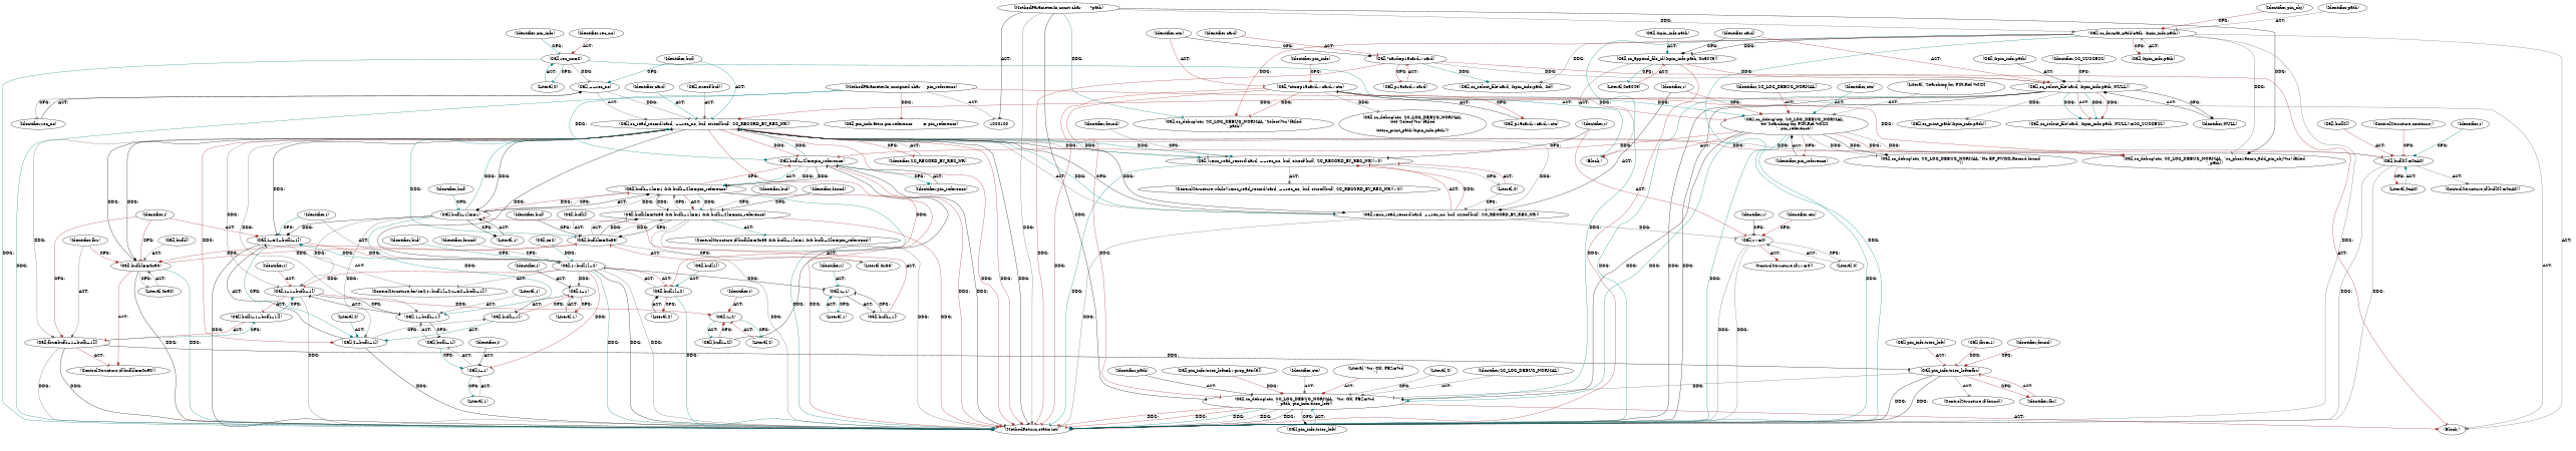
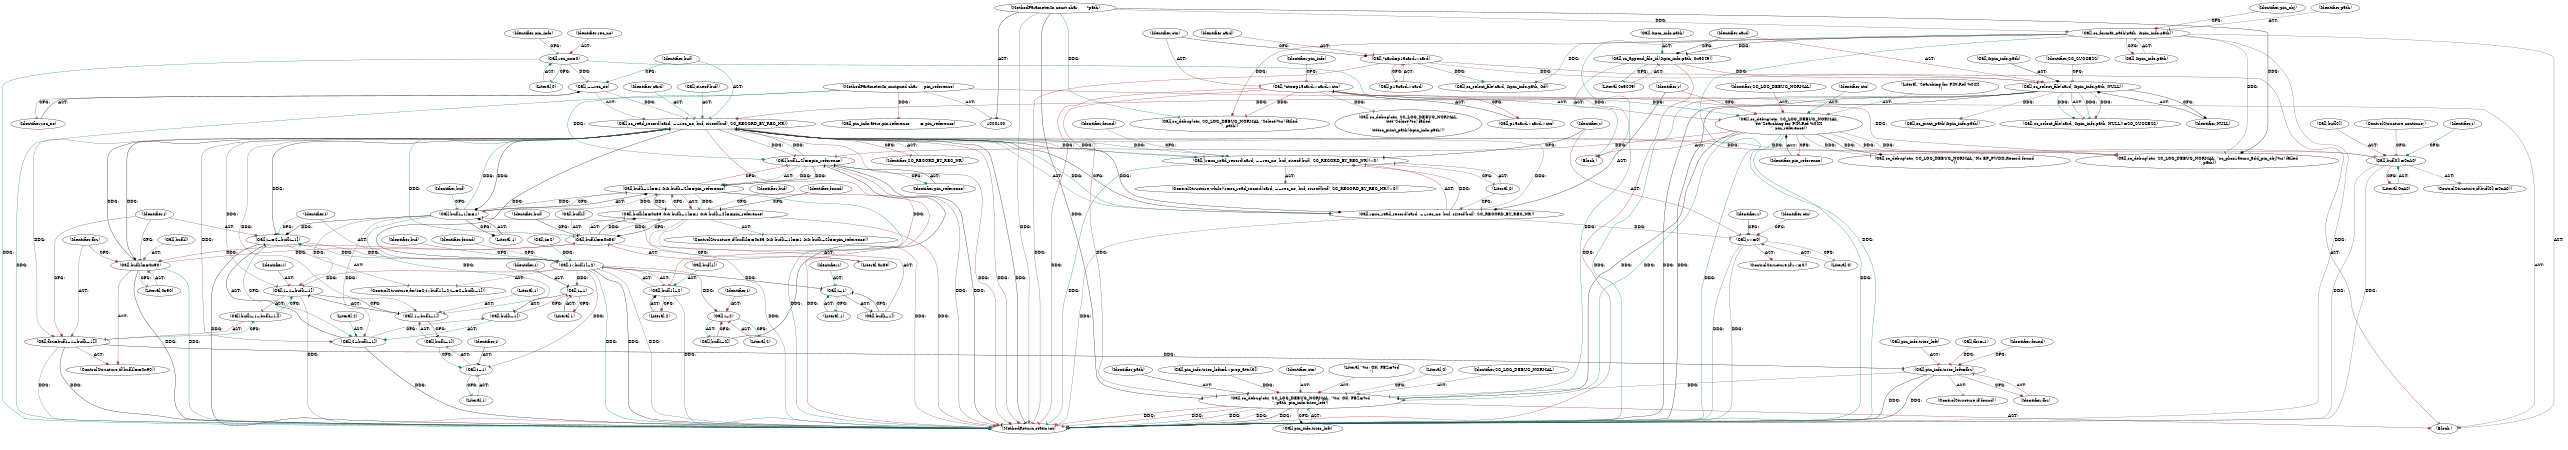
  digraph {
    edge [arrowhead=tee color=brown]
    n1 [label="(Call,sc_read_record(card, ++rec_no, buf, sizeof(buf), SC_RECORD_BY_REC_NR))"]
    n2 [label="(Call,buf[0]!=0xA0)"]
    n3 [label="(Call,buf[i+2]==pin_reference)"]
    n4 [label="(Call,buf[i]==0x90)"]
    n5 [label="(Call,buf[i]==0x83)"]
    n6 [label="(Call,buf[i+1]==1)"]
    n7 [label="(Call,(r=sc_read_record(card, ++rec_no, buf, sizeof(buf), SC_RECORD_BY_REC_NR))>0)"]
    n8 [label="(Call,r=sc_read_record(card, ++rec_no, buf, sizeof(buf), SC_RECORD_BY_REC_NR))"]
    n9 [label="(Call,i<buf[1]+2)"]
    n10 [label="(Call,i+=2+buf[i+1])"]
    n11 [label="(Call,i+1+buf[i+1])"]
    n12 [label="(Call,buf[1]+2)"]
    n13 [label="(Call,2+buf[i+1])"]
    n14 [label="(Call,1+buf[i+1])"]
    n15 [label="(Call,fbz=buf[i+1+buf[i+1]])"]
    n16 [label="(Identifier,SC_RECORD_BY_REC_NR)"]
    n17 [label="(MethodReturn,static int)"]
    n18 [label="(ControlStructure,if(buf[0]!=0xA0))"]
    n19 [label="(Literal,0xA0)"]
    n20 [label="(Call,buf[i+1]==1 && buf[i+2]==pin_reference)"]
    n21 [label="(Identifier,pin_reference)"]
    n22 [label="(Literal,0x90)"]
    n23 [label="(ControlStructure,if(buf[i]==0x90))"]
    n24 [label="(Call,buf[i]==0x83 && buf[i+1]==1 && buf[i+2]==pin_reference)"]
    n25 [label="(Literal,0x83)"]
    n26 [label="(Literal,1)"]
    n27 [label="(Literal,0)"]
    n28 [label="(ControlStructure,while((r=sc_read_record(card, ++rec_no, buf, sizeof(buf), SC_RECORD_BY_REC_NR))>0))"]
    n29 [label="(Call,r<=0)"]
    n30 [label="(Call,i+1)"]
    n31 [label="(Call,i+1)"]
    n32 [label="(Call,i+2)"]
    n33 [label="(Call,i+1)"]
    n34 [label="(ControlStructure,for(i=2;i<buf[1]+2;i+=2+buf[i+1]))"]
    n35 [label="(Call,buf[i+1+buf[i+1]])"]
    n36 [label="(Literal,2)"]
    n37 [label="(Call,buf[i+1])"]
    n38 [label="(Call,buf[i+1])"]
    n39 [label="(Call,pin_info.tries_left=fbz)"]
    n40 [label="(Call,sc_select_file(card, &pin_info.path, NULL))"]
    n41 [label="(Call,sc_select_file(card, &pin_info.path, NULL)!=SC_SUCCESS)"]
    n42 [label="(Identifier,NULL)"]
    n43 [label="(Call,sc_print_path(&pin_info.path))"]
    n44 [label="(Call,*card=p15card->card)"]
    n45 [label="(Call,sc_select_file(card, &pin_info.path, &f))"]
    n46 [label="(Call,p15card->card)"]
    n47 [label="(Block,)"]
    n48 [label="(Call,sc_append_file_id(&pin_info.path, 0x5049))"]
    n49 [label="(Literal,0x5049)"]
    n50 [label="(Block,)"]
    n51 [label="(Call,sc_format_path(path, &pin_info.path))"]
    n52 [label="(Call,sc_debug(ctx, SC_LOG_DEBUG_NORMAL, \"%s: OK, FBZ=%d\n\", path, pin_info.tries_left))"]
    n53 [label="(Call,sc_debug(ctx, SC_LOG_DEBUG_NORMAL,\"Select(%s) failed\n\", path))"]
    n54 [label="(Call,&pin_info.path)"]
    n55 [label="(Call,sc_debug(ctx, SC_LOG_DEBUG_NORMAL, \"sc_pkcs15emu_add_pin_obj(%s) failed\n\", path))"]
    n56 [label="(Call,pin_info.tries_left)"]
    n57 [label="(MethodParameterIn,const char       *path)"]
    1000100
    n59 [label="(Call,++rec_no)"]
    n60 [label="(Identifier,rec_no)"]
    n61 [label="(Call,rec_no=0)"]
    n62 [label="(Literal,0)"]
    n63 [label="(Call,sc_debug(ctx, SC_LOG_DEBUG_NORMAL,\n\t\t\t\"Searching for PIN-Ref %02X\n\", pin_reference))"]
    n64 [label="(Identifier,pin_reference)"]
    n65 [label="(Call,sc_debug(ctx, SC_LOG_DEBUG_NORMAL,\"No EF_PWDD-Record found\n\"))"]
    n66 [label="(Call,*ctx=p15card->card->ctx)"]
    n67 [label="(Call,sc_debug(ctx, SC_LOG_DEBUG_NORMAL,\n\t\t\t\t\"Select(%s) failed\n\",\n\t\t\t\tsc_print_path(&pin_info.path)))"]
    n68 [label="(Call,p15card->card->ctx)"]
    n69 [label="(MethodParameterIn,unsigned char     pin_reference)"]
    n70 [label="(Call,pin_info.attrs.pin.reference        = pin_reference)"]
    n71 [label="(ControlStructure,if(buf[i]==0x83 && buf[i+1]==1 && buf[i+2]==pin_reference))"]
    n72 [label="(ControlStructure,if(r<=0))"]
    n73 [label="(Literal,0)"]
    n74 [label="(Literal,1)"]
    n75 [label="(Literal,1)"]
    n76 [label="(Call,buf[i+1])"]
    n77 [label="(Call,buf[i+2])"]
    n78 [label="(Literal,2)"]
    n79 [label="(Literal,1)"]
    n80 [label="(ControlStructure,if(found))"]
    n81 [label="(Identifier,fbz)"]
    n82 [label="(Identifier,path)"]
    n83 [label="(Call,fbz=-1)"]
    n84 [label="(Identifier,found)"]
    n85 [label="(Identifier,card)"]
    n86 [label="(Identifier,rec_no)"]
    n87 [label="(Identifier,pin_obj)"]
    n88 [label="(Identifier,i)"]
    n89 [label="(Call,pin_info.tries_left=f->prop_attr[3])"]
    n90 [label="(Identifier,ctx)"]
    n91 [label="(Identifier,SC_LOG_DEBUG_NORMAL)"]
    n92 [label="(Identifier,buf)"]
    n93 [label="(Call,&pin_info.path)"]
    n94 [label="(Literal,\"%s: OK, FBZ=%d\n\")"]
    n95 [label="(Identifier,buf)"]
    n96 [label="(Identifier,card)"]
    n97 [label="(Literal,0)"]
    n98 [label="(Identifier,SC_LOG_DEBUG_NORMAL)"]
    n99 [label="(Literal,1)"]
    n100 [label="(Identifier,ctx)"]
    n101 [label="(Identifier,path)"]
    n102 [label="(Identifier,r)"]
    n103 [label="(Identifier,i)"]
    n104 [label="(Call,buf[i])"]
    n105 [label="(Identifier,found)"]
    n106 [label="(Identifier,buf)"]
    n107 [label="(Identifier,pin_info)"]
    n108 [label="(Identifier,i)"]
    n109 [label="(Identifier,found)"]
    n110 [label="(Identifier,SC_SUCCESS)"]
    n111 [label="(Identifier,buf)"]
    n112 [label="(Call,buf[1])"]
    n113 [label="(Identifier,ctx)"]
    n114 [label="(Literal,2)"]
    n115 [label="(ControlStructure,continue;)"]
    n116 [label="(Call,buf[i])"]
    n117 [label="(Call,pin_info.tries_left)"]
    n118 [label="(Identifier,buf)"]
    n119 [label="(Identifier,i)"]
    n120 [label="(Identifier,ctx)"]
    n121 [label="(Identifier,i)"]
    n122 [label="(Identifier,r)"]
    n123 [label="(Identifier,i)"]
    n124 [label="(Identifier,card)"]
    n125 [label="(Call,&pin_info.path)"]
    n126 [label="(Identifier,fbz)"]
    n127 [label="(Identifier,i)"]
    n128 [label="(Identifier,i)"]
    n129 [label="(Call,sizeof(buf))"]
    n130 [label="(Call,i=2)"]
    n131 [label="(Identifier,r)"]
    n132 [label="(Identifier,pin_info)"]
    n133 [label="(Literal,\"Searching for PIN-Ref %02X\n\")"]
    n134 [label="(Identifier,found)"]
    n135 [label="(Call,buf[0])"]
    n1 -> n2 [label="DDG: "]
    n1 -> n3 [label="DDG: "]
    n1 -> n4 [arrowhead=diamond color=black label="DDG: "]
    n1 -> n5 [color=teal label="DDG: "]
    n1 -> n6 [arrowhead=diamond color=black label="DDG: "]
    n1 -> n7 [arrowhead=diamond color=teal label="DDG: "]
    n1 -> n7 [color=gray40 label="DDG: "]
    n1 -> n7 [arrowhead=diamond color=teal label="DDG: "]
    n1 -> n8 [color=gray40 label="AST: "]
    n1 -> n8 [color=gray40 label="DDG: "]
    n1 -> n8 [color=teal label="DDG: "]
    n1 -> n8 [arrowhead=diamond color=black label="DDG: "]
    n1 -> n9 [color=black label="DDG: "]
    n1 -> n10 [color=black label="DDG: "]
    n1 -> n11 [color=gray40 label="DDG: "]
    n1 -> n12 [label="DDG: "]
    n1 -> n13 [arrowhead=diamond label="DDG: "]
    n1 -> n14 [arrowhead=diamond color=gray40 label="DDG: "]
    n1 -> n15 [arrowhead=diamond color=gray40 label="DDG: "]
    n1 -> n16 [label="CFG: "]
    n1 -> n17 [arrowhead=diamond label="DDG: "]
    n1 -> n17 [arrowhead=diamond label="DDG: "]
    n1 -> n17 [color=black label="DDG: "]
    n2 -> n1 [arrowhead=diamond color=gray40 label="DDG: "]
    n2 -> n17 [color=gray40 label="DDG: "]
    n2 -> n17 [color=gray40 label="DDG: "]
    n2 -> n18 [arrowhead=diamond color=gray40 label="AST: "]
    n2 -> n19 [arrowhead=diamond label="CFG: "]
    n3 -> n1 [arrowhead=diamond color=teal label="DDG: "]
    n3 -> n17 [arrowhead=diamond label="DDG: "]
    n3 -> n17 [color=black label="DDG: "]
    n3 -> n20 [arrowhead=diamond color=teal label="AST: "]
    n3 -> n20 [arrowhead=diamond color=gray40 label="DDG: "]
    n3 -> n20 [color=black label="DDG: "]
    n3 -> n21 [arrowhead=diamond color=teal label="CFG: "]
    n4 -> n1 [color=black label="DDG: "]
    n4 -> n5 [label="DDG: "]
    n4 -> n17 [color=black label="DDG: "]
    n4 -> n17 [arrowhead=diamond color=teal label="DDG: "]
    n4 -> n22 [color=gray40 label="CFG: "]
    n4 -> n23 [arrowhead=diamond label="AST: "]
    n5 -> n4 [arrowhead=diamond label="DDG: "]
    n5 -> n24 [color=gray40 label="AST: "]
    n5 -> n24 [arrowhead=diamond color=black label="DDG: "]
    n5 -> n24 [arrowhead=diamond color=gray40 label="DDG: "]
    n5 -> n25 [arrowhead=diamond color=gray40 label="CFG: "]
    n6 -> n1 [arrowhead=diamond color=teal label="DDG: "]
    n6 -> n10 [arrowhead=diamond color=black label="DDG: "]
    n6 -> n11 [arrowhead=diamond color=gray40 label="DDG: "]
    n6 -> n13 [arrowhead=diamond color=gray40 label="DDG: "]
    n6 -> n14 [color=teal label="DDG: "]
    n6 -> n20 [arrowhead=diamond color=black label="AST: "]
    n6 -> n20 [arrowhead=diamond color=gray40 label="DDG: "]
    n6 -> n20 [label="DDG: "]
    n6 -> n26 [arrowhead=diamond color=black label="CFG: "]
    n7 -> n17 [color=teal label="DDG: "]
    n7 -> n27 [color=gray40 label="CFG: "]
    n7 -> n28 [arrowhead=diamond color=gray40 label="AST: "]
    n8 -> n1 [color=black label="CFG: "]
    n8 -> n7 [label="AST: "]
    n8 -> n7 [arrowhead=diamond label="DDG: "]
    n8 -> n17 [color=gray40 label="DDG: "]
    n8 -> n29 [color=gray40 label="DDG: "]
    n9 -> n10 [arrowhead=diamond color=teal label="DDG: "]
    n9 -> n11 [label="DDG: "]
    n9 -> n12 [label="AST: "]
    n9 -> n17 [arrowhead=diamond color=teal label="DDG: "]
    n9 -> n17 [color=black label="DDG: "]
    n9 -> n17 [color=gray40 label="DDG: "]
    n9 -> n30 [arrowhead=diamond color=gray40 label="DDG: "]
    n9 -> n31 [color=black label="DDG: "]
-   n11 -> n32 [arrowhead=diamond label="DDG: "]
+   n9 -> n32 [arrowhead=diamond label="DDG: "]
    n9 -> n33 [label="DDG: "]
    n9 -> n34 [color=gray40 label="AST: "]
    n10 -> n9 [arrowhead=diamond label="DDG: "]
    n10 -> n13 [arrowhead=diamond color=teal label="CFG: "]
    n10 -> n17 [arrowhead=diamond color=black label="DDG: "]
    n10 -> n34 [color=gray40 label="AST: "]
    n11 -> n14 [color=black label="CFG: "]
    n11 -> n17 [color=gray40 label="DDG: "]
    n11 -> n35 [label="AST: "]
    n12 -> n9 [color=gray40 label="AST: "]
    n12 -> n17 [arrowhead=diamond color=teal label="DDG: "]
    n12 -> n36 [arrowhead=diamond label="CFG: "]
    n13 -> n10 [color=black label="AST: "]
    n13 -> n17 [color=black label="DDG: "]
    n13 -> n37 [arrowhead=diamond color=gray40 label="CFG: "]
    n14 -> n11 [color=black label="AST: "]
    n14 -> n38 [color=black label="CFG: "]
    n15 -> n17 [arrowhead=diamond color=gray40 label="DDG: "]
    n15 -> n17 [arrowhead=diamond color=black label="DDG: "]
-   n15 -> n23 [label="AST: "]
+   n15 -> n23 [arrowhead=diamond label="AST: "]
    n15 -> n35 [color=teal label="CFG: "]
    n15 -> n39 [color=black label="DDG: "]
    n16 -> n1 [color=gray40 label="AST: "]
    n19 -> n2 [arrowhead=diamond color=teal label="AST: "]
    n20 -> n3 [label="CFG: "]
    n20 -> n6 [arrowhead=diamond color=gray40 label="CFG: "]
    n20 -> n17 [arrowhead=diamond label="DDG: "]
    n20 -> n17 [color=teal label="DDG: "]
    n20 -> n24 [arrowhead=diamond label="AST: "]
    n20 -> n24 [color=teal label="DDG: "]
    n20 -> n24 [color=black label="DDG: "]
    n21 -> n3 [color=black label="AST: "]
    n22 -> n4 [arrowhead=diamond color=gray40 label="AST: "]
    n24 -> n5 [arrowhead=diamond color=black label="CFG: "]
    n24 -> n17 [arrowhead=diamond label="DDG: "]
    n24 -> n17 [arrowhead=diamond color=gray40 label="DDG: "]
    n24 -> n17 [color=gray40 label="DDG: "]
    n24 -> n20 [arrowhead=diamond color=gray40 label="CFG: "]
    n24 -> n71 [color=teal label="AST: "]
    n25 -> n5 [label="AST: "]
    n26 -> n6 [arrowhead=diamond color=black label="AST: "]
    n27 -> n7 [label="AST: "]
    n27 -> n8 [arrowhead=diamond color=gray40 label="CFG: "]
    n29 -> n17 [arrowhead=diamond color=gray40 label="DDG: "]
    n29 -> n17 [color=gray40 label="DDG: "]
    n29 -> n72 [arrowhead=diamond label="AST: "]
    n29 -> n73 [color=gray40 label="CFG: "]
    n30 -> n37 [color=black label="AST: "]
    n30 -> n74 [arrowhead=diamond label="CFG: "]
    n31 -> n75 [color=teal label="CFG: "]
    n31 -> n76 [color=black label="AST: "]
    n32 -> n77 [color=teal label="AST: "]
    n32 -> n78 [color=teal label="CFG: "]
    n33 -> n38 [color=gray40 label="AST: "]
    n33 -> n79 [color=teal label="CFG: "]
    n35 -> n11 [arrowhead=diamond color=teal label="CFG: "]
    n35 -> n15 [label="AST: "]
    n36 -> n12 [arrowhead=diamond color=black label="AST: "]
    n37 -> n13 [arrowhead=diamond color=teal label="AST: "]
    n37 -> n30 [label="CFG: "]
    n38 -> n14 [arrowhead=diamond color=gray40 label="AST: "]
    n38 -> n33 [arrowhead=diamond color=teal label="CFG: "]
    n39 -> n17 [arrowhead=diamond color=black label="DDG: "]
    n39 -> n17 [arrowhead=diamond color=black label="DDG: "]
    n39 -> n52 [color=gray40 label="DDG: "]
    n39 -> n80 [color=gray40 label="AST: "]
    n39 -> n81 [arrowhead=diamond label="CFG: "]
    n40 -> n1 [arrowhead=diamond label="DDG: "]
    n40 -> n17 [arrowhead=diamond color=teal label="DDG: "]
    n40 -> n17 [arrowhead=diamond color=black label="DDG: "]
    n40 -> n17 [color=black label="DDG: "]
    n40 -> n41 [label="AST: "]
    n40 -> n41 [color=teal label="DDG: "]
    n40 -> n41 [arrowhead=diamond label="DDG: "]
    n40 -> n41 [arrowhead=diamond color=teal label="DDG: "]
    n40 -> n42 [arrowhead=diamond color=black label="CFG: "]
    n40 -> n43 [arrowhead=diamond color=gray40 label="DDG: "]
    n42 -> n40 [arrowhead=diamond color=black label="AST: "]
    n44 -> n17 [label="DDG: "]
    n44 -> n40 [color=gray40 label="DDG: "]
    n44 -> n45 [arrowhead=diamond color=teal label="DDG: "]
    n44 -> n46 [label="CFG: "]
    n44 -> n47 [label="AST: "]
    n46 -> n44 [label="AST: "]
    n48 -> n17 [arrowhead=diamond label="DDG: "]
    n48 -> n40 [label="DDG: "]
    n48 -> n49 [color=teal label="CFG: "]
    n48 -> n50 [color=gray40 label="AST: "]
    n49 -> n48 [label="AST: "]
    n51 -> n17 [color=teal label="DDG: "]
    n51 -> n17 [arrowhead=diamond color=gray40 label="DDG: "]
    n51 -> n45 [arrowhead=diamond color=gray40 label="DDG: "]
    n51 -> n47 [arrowhead=diamond color=gray40 label="AST: "]
    n51 -> n48 [color=black label="DDG: "]
    n51 -> n52 [color=teal label="DDG: "]
    n51 -> n53 [arrowhead=diamond label="DDG: "]
    n51 -> n54 [arrowhead=diamond label="CFG: "]
    n51 -> n55 [color=gray40 label="DDG: "]
    n52 -> n17 [label="DDG: "]
    n52 -> n17 [color=teal label="DDG: "]
    n52 -> n17 [color=gray40 label="DDG: "]
    n52 -> n17 [arrowhead=diamond color=black label="DDG: "]
    n52 -> n17 [label="DDG: "]
    n52 -> n47 [arrowhead=diamond label="AST: "]
    n52 -> n56 [arrowhead=diamond color=black label="CFG: "]
    n54 -> n51 [color=gray40 label="AST: "]
    n56 -> n52 [color=teal label="AST: "]
    n57 -> n17 [arrowhead=diamond color=gray40 label="DDG: "]
    n57 -> n51 [arrowhead=diamond color=gray40 label="DDG: "]
    n57 -> n52 [color=black label="DDG: "]
    n57 -> n53 [color=teal label="DDG: "]
    n57 -> n55 [arrowhead=diamond color=black label="DDG: "]
    n57 -> 1000100 [color=black label="AST: "]
    n59 -> n1 [arrowhead=diamond color=gray40 label="AST: "]
    n59 -> n1 [color=gray40 label="DDG: "]
    n59 -> n60 [color=gray40 label="CFG: "]
    n60 -> n59 [arrowhead=diamond color=black label="AST: "]
    n61 -> n17 [arrowhead=diamond color=teal label="DDG: "]
    n61 -> n50 [color=teal label="AST: "]
    n61 -> n59 [color=gray40 label="DDG: "]
    n61 -> n62 [color=teal label="CFG: "]
    n62 -> n61 [arrowhead=diamond color=teal label="AST: "]
    n63 -> n3 [label="DDG: "]
    n63 -> n17 [arrowhead=diamond color=teal label="DDG: "]
    n63 -> n17 [color=teal label="DDG: "]
    n63 -> n50 [arrowhead=diamond label="AST: "]
    n63 -> n52 [color=black label="DDG: "]
    n63 -> n52 [arrowhead=diamond color=teal label="DDG: "]
    n63 -> n55 [arrowhead=diamond label="DDG: "]
    n63 -> n55 [color=gray40 label="DDG: "]
    n63 -> n64 [label="CFG: "]
    n63 -> n65 [color=gray40 label="DDG: "]
    n63 -> n65 [arrowhead=diamond color=black label="DDG: "]
    n64 -> n63 [arrowhead=diamond color=black label="AST: "]
    n66 -> n17 [label="DDG: "]
    n66 -> n47 [color=gray40 label="AST: "]
    n66 -> n52 [label="DDG: "]
    n66 -> n53 [label="DDG: "]
    n66 -> n55 [label="DDG: "]
    n66 -> n63 [arrowhead=diamond color=teal label="DDG: "]
    n66 -> n67 [color=gray40 label="DDG: "]
    n66 -> n68 [arrowhead=diamond label="CFG: "]
    n68 -> n66 [color=black label="AST: "]
    n69 -> n3 [arrowhead=diamond color=teal label="DDG: "]
    n69 -> n17 [color=teal label="DDG: "]
    n69 -> 1000100 [color=gray40 label="AST: "]
    n69 -> n63 [label="DDG: "]
    n69 -> n70 [label="DDG: "]
    n73 -> n29 [arrowhead=diamond color=gray40 label="AST: "]
    n74 -> n30 [color=black label="AST: "]
    n75 -> n31 [arrowhead=diamond color=teal label="AST: "]
    n76 -> n6 [label="AST: "]
    n76 -> n31 [color=black label="CFG: "]
    n77 -> n3 [color=black label="AST: "]
    n77 -> n32 [arrowhead=diamond label="CFG: "]
    n78 -> n32 [label="AST: "]
    n79 -> n33 [color=gray40 label="AST: "]
    n81 -> n39 [label="AST: "]
    n82 -> n52 [color=black label="AST: "]
    n83 -> n39 [label="DDG: "]
    n84 -> n39 [arrowhead=diamond label="CFG: "]
    n85 -> n1 [color=teal label="AST: "]
    n86 -> n61 [arrowhead=diamond label="AST: "]
    n87 -> n51 [arrowhead=diamond label="CFG: "]
    n88 -> n11 [label="AST: "]
    n89 -> n52 [arrowhead=diamond label="DDG: "]
    n90 -> n52 [arrowhead=diamond color=gray40 label="AST: "]
    n91 -> n63 [arrowhead=diamond label="AST: "]
    n92 -> n9 [color=teal label="CFG: "]
    n93 -> n40 [arrowhead=diamond color=black label="AST: "]
    n94 -> n52 [arrowhead=diamond label="AST: "]
    n95 -> n1 [color=teal label="AST: "]
    n95 -> n59 [arrowhead=diamond color=teal label="CFG: "]
    n96 -> n40 [arrowhead=diamond label="AST: "]
    n96 -> n48 [arrowhead=diamond color=black label="CFG: "]
    n97 -> n52 [color=gray40 label="CFG: "]
    n98 -> n52 [arrowhead=diamond color=gray40 label="AST: "]
    n99 -> n14 [arrowhead=diamond color=gray40 label="AST: "]
    n100 -> n29 [arrowhead=diamond label="CFG: "]
    n101 -> n51 [color=gray40 label="AST: "]
    n102 -> n8 [arrowhead=diamond color=black label="AST: "]
    n102 -> n63 [arrowhead=diamond label="CFG: "]
    n103 -> n32 [arrowhead=diamond label="AST: "]
    n104 -> n4 [arrowhead=diamond color=gray40 label="AST: "]
    n105 -> n7 [arrowhead=diamond color=gray40 label="CFG: "]
    n106 -> n24 [color=gray40 label="CFG: "]
    n107 -> n66 [label="CFG: "]
    n108 -> n9 [arrowhead=diamond color=gray40 label="AST: "]
    n108 -> n10 [color=teal label="CFG: "]
    n109 -> n9 [arrowhead=diamond color=gray40 label="CFG: "]
    n110 -> n40 [color=gray40 label="CFG: "]
    n111 -> n5 [color=black label="CFG: "]
    n112 -> n12 [arrowhead=diamond color=teal label="AST: "]
    n113 -> n63 [arrowhead=diamond color=teal label="AST: "]
    n114 -> n13 [arrowhead=diamond color=teal label="AST: "]
    n115 -> n2 [label="CFG: "]
    n116 -> n5 [color=gray40 label="AST: "]
    n117 -> n39 [label="AST: "]
    n118 -> n6 [color=teal label="CFG: "]
    n119 -> n4 [label="CFG: "]
    n119 -> n10 [arrowhead=diamond label="AST: "]
    n119 -> n15 [arrowhead=diamond label="CFG: "]
    n120 -> n44 [arrowhead=diamond color=black label="CFG: "]
    n120 -> n66 [label="AST: "]
    n121 -> n33 [color=black label="AST: "]
    n122 -> n7 [color=black label="CFG: "]
    n122 -> n29 [label="AST: "]
    n123 -> n2 [arrowhead=diamond color=teal label="CFG: "]
    n124 -> n44 [label="AST: "]
    n125 -> n48 [arrowhead=diamond color=teal label="AST: "]
    n126 -> n4 [arrowhead=diamond label="CFG: "]
    n126 -> n15 [arrowhead=diamond color=gray40 label="AST: "]
    n127 -> n31 [color=teal label="AST: "]
    n128 -> n30 [color=black label="AST: "]
    n129 -> n1 [arrowhead=diamond color=gray40 label="AST: "]
    n130 -> n9 [color=teal label="DDG: "]
    n131 -> n29 [color=black label="CFG: "]
    n132 -> n61 [color=teal label="CFG: "]
    n133 -> n63 [arrowhead=diamond color=gray40 label="AST: "]
    n134 -> n24 [color=black label="CFG: "]
    n135 -> n2 [arrowhead=diamond label="AST: "]
  }
